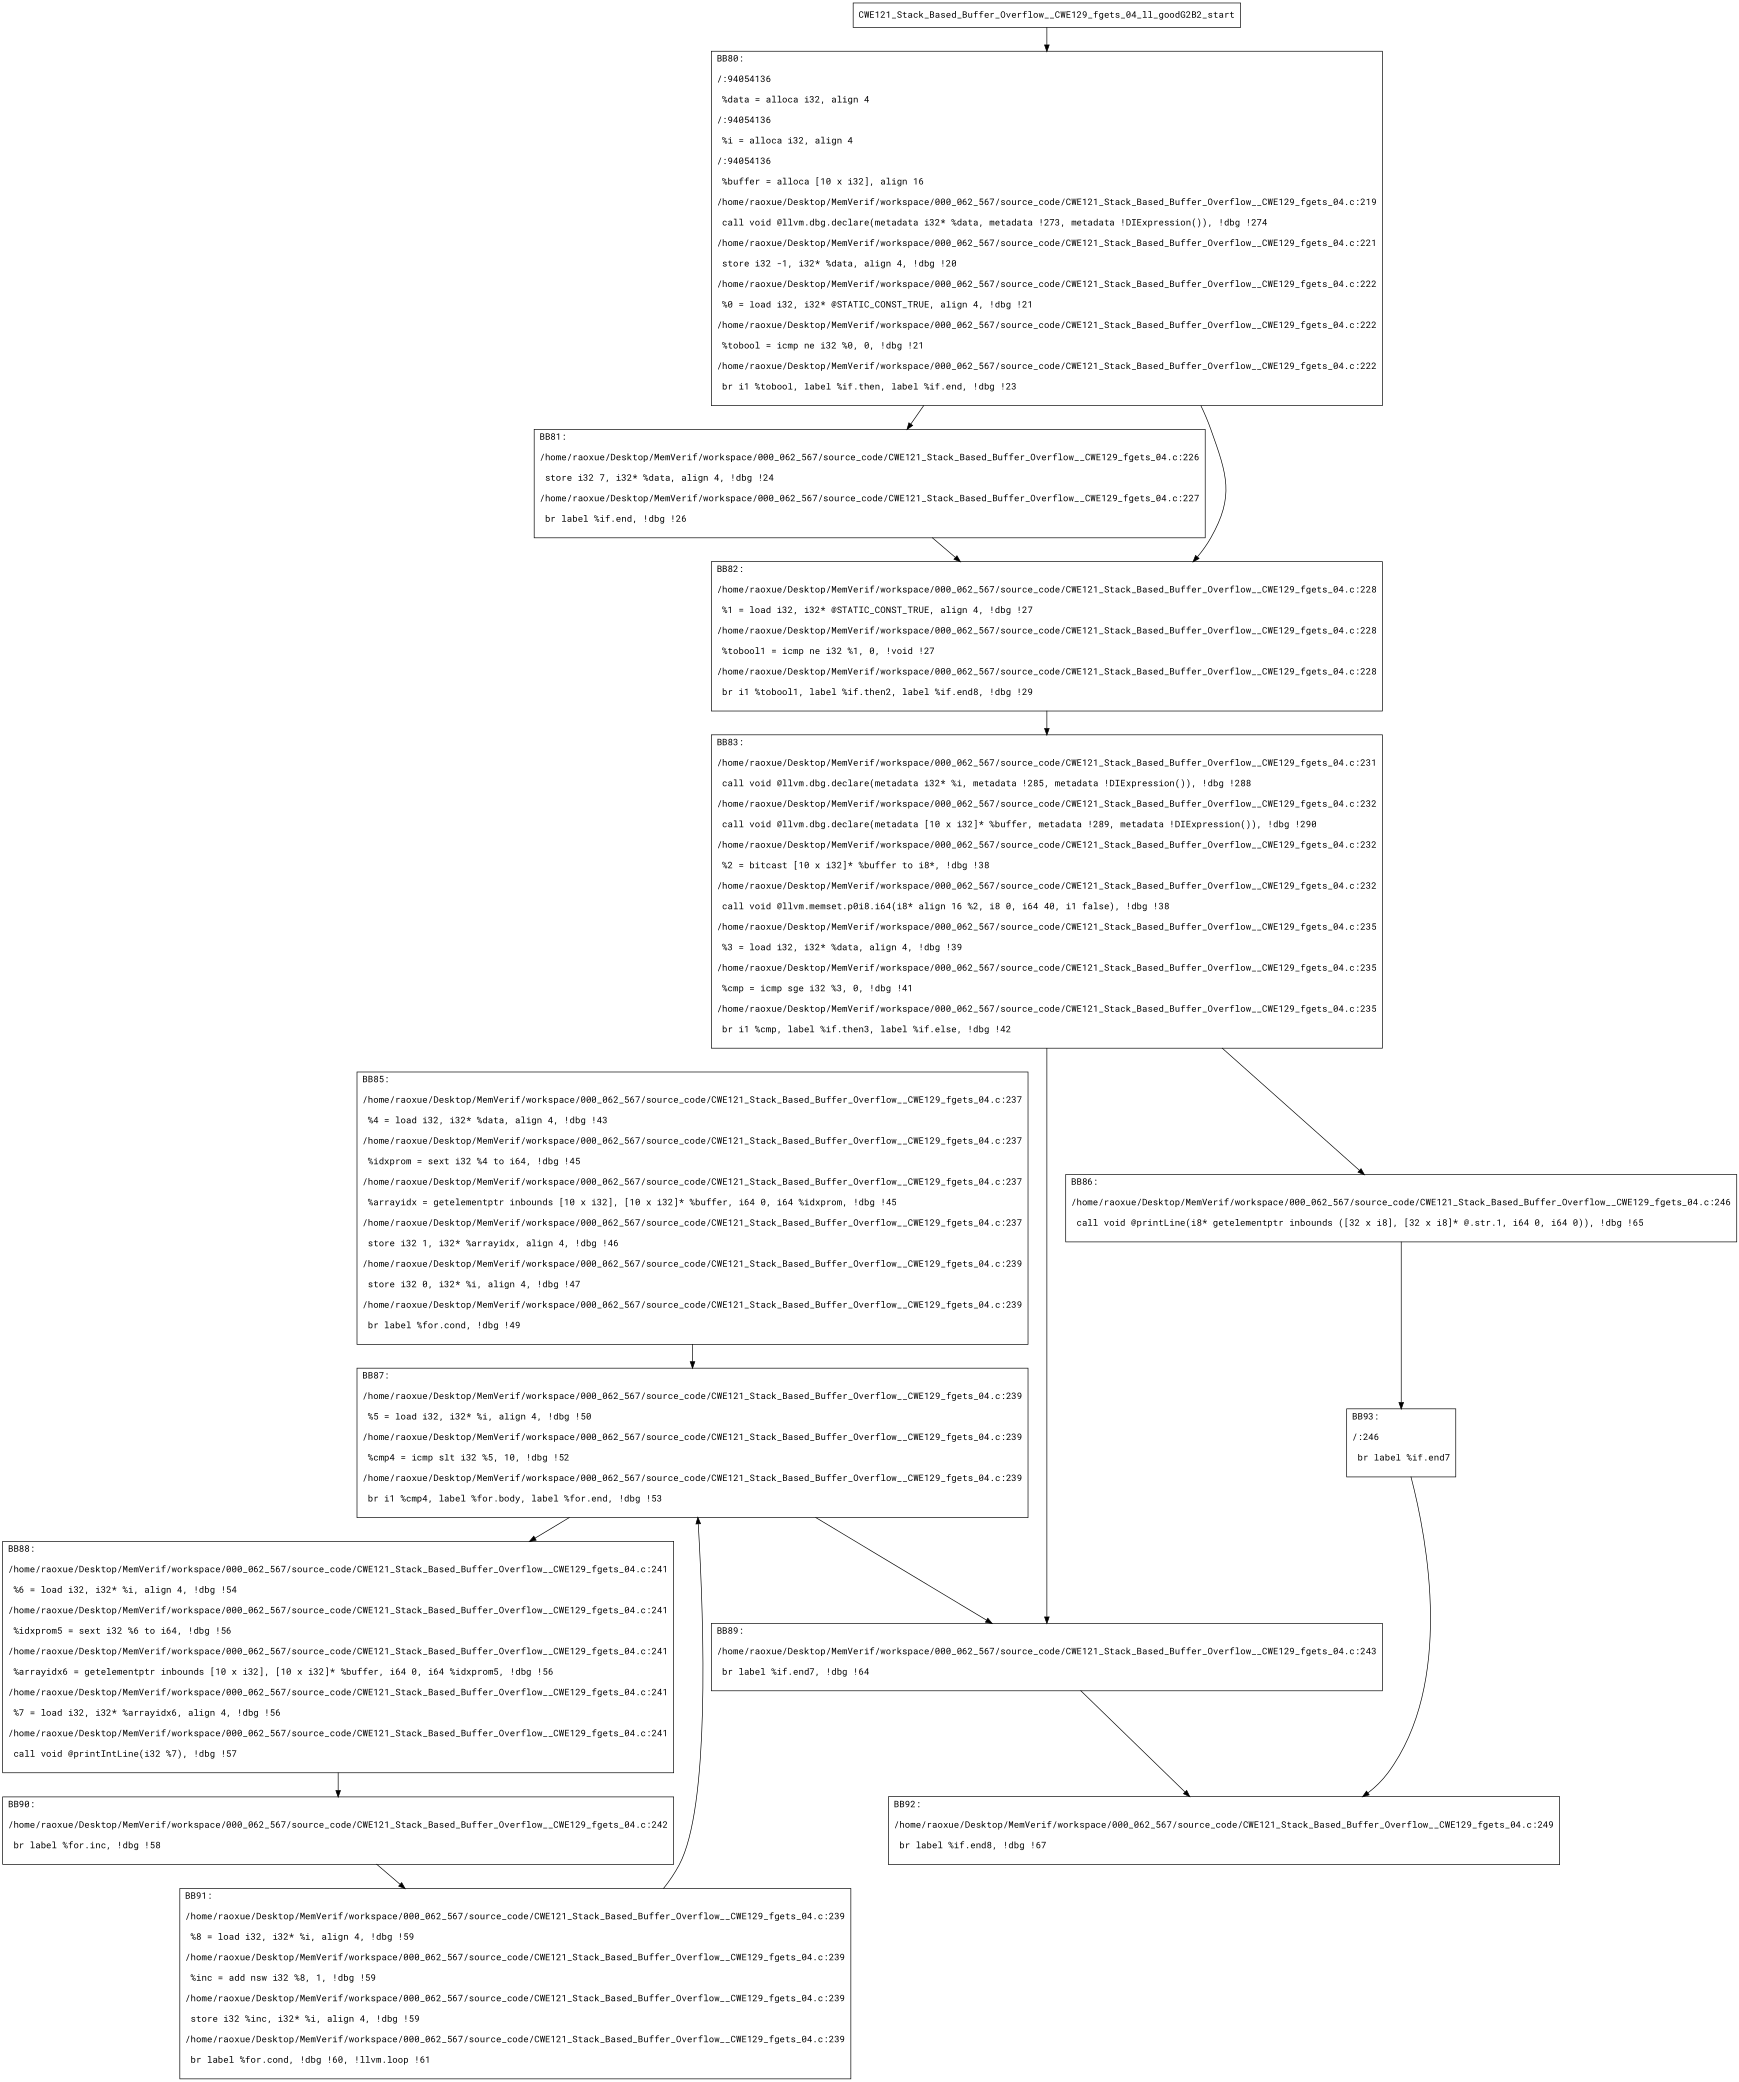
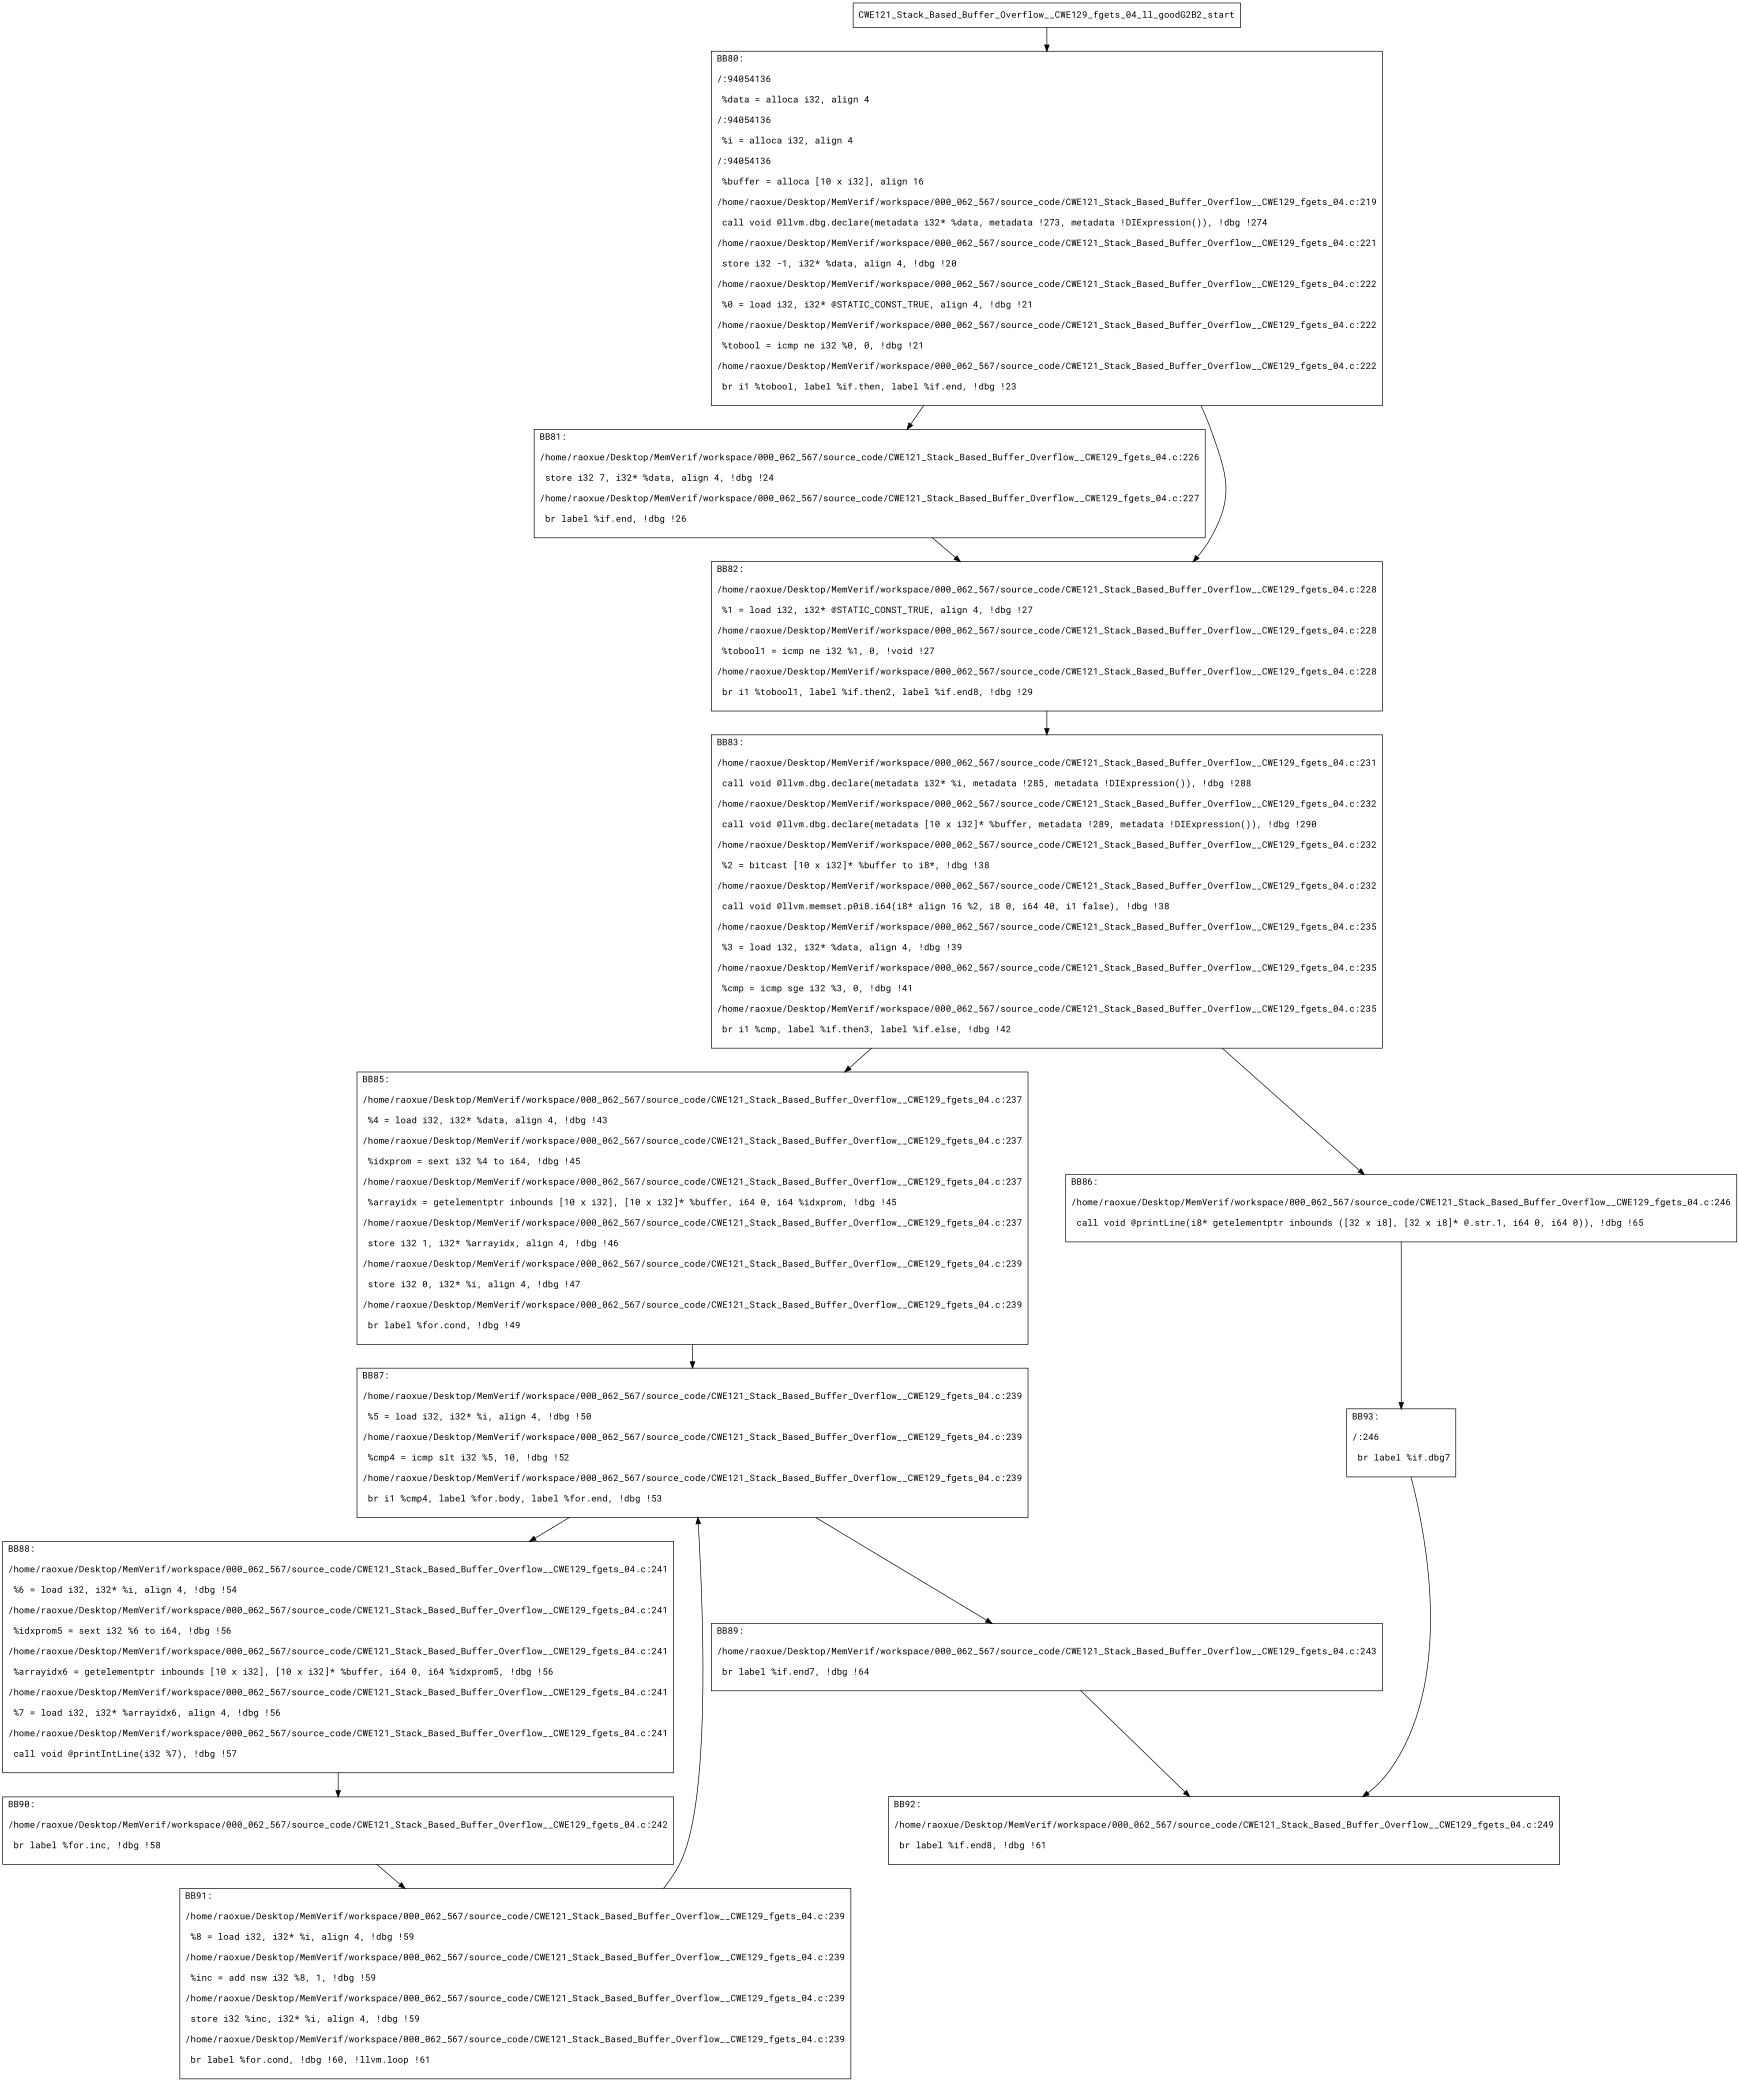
  digraph {
    fontname="Roboto Mono"
    node [fontname="Roboto Mono" shape=record]
    edge [fontname="Roboto Mono"]
    n1 [label="{CWE121_Stack_Based_Buffer_Overflow__CWE129_fgets_04_ll_goodG2B2_start}"]
    n2 [label="{BB80:\l\l/:94054136\l\n  %data = alloca i32, align 4\l\n/:94054136\l\n  %i = alloca i32, align 4\l\n/:94054136\l\n  %buffer = alloca [10 x i32], align 16\l\n/home/raoxue/Desktop/MemVerif/workspace/000_062_567/source_code/CWE121_Stack_Based_Buffer_Overflow__CWE129_fgets_04.c:219\l\n  call void @llvm.dbg.declare(metadata i32* %data, metadata !273, metadata !DIExpression()), !dbg !274\l\n/home/raoxue/Desktop/MemVerif/workspace/000_062_567/source_code/CWE121_Stack_Based_Buffer_Overflow__CWE129_fgets_04.c:221\l\n  store i32 -1, i32* %data, align 4, !dbg !20\l\n/home/raoxue/Desktop/MemVerif/workspace/000_062_567/source_code/CWE121_Stack_Based_Buffer_Overflow__CWE129_fgets_04.c:222\l\n  %0 = load i32, i32* @STATIC_CONST_TRUE, align 4, !dbg !21\l\n/home/raoxue/Desktop/MemVerif/workspace/000_062_567/source_code/CWE121_Stack_Based_Buffer_Overflow__CWE129_fgets_04.c:222\l\n  %tobool = icmp ne i32 %0, 0, !dbg !21\l\n/home/raoxue/Desktop/MemVerif/workspace/000_062_567/source_code/CWE121_Stack_Based_Buffer_Overflow__CWE129_fgets_04.c:222\l\n  br i1 %tobool, label %if.then, label %if.end, !dbg !23\l\n}"]
    n3 [label="{BB81:\l\l/home/raoxue/Desktop/MemVerif/workspace/000_062_567/source_code/CWE121_Stack_Based_Buffer_Overflow__CWE129_fgets_04.c:226\l\n  store i32 7, i32* %data, align 4, !dbg !24\l\n/home/raoxue/Desktop/MemVerif/workspace/000_062_567/source_code/CWE121_Stack_Based_Buffer_Overflow__CWE129_fgets_04.c:227\l\n  br label %if.end, !dbg !26\l\n}"]
    n4 [label="{BB82:\l\l/home/raoxue/Desktop/MemVerif/workspace/000_062_567/source_code/CWE121_Stack_Based_Buffer_Overflow__CWE129_fgets_04.c:228\l\n  %1 = load i32, i32* @STATIC_CONST_TRUE, align 4, !dbg !27\l\n/home/raoxue/Desktop/MemVerif/workspace/000_062_567/source_code/CWE121_Stack_Based_Buffer_Overflow__CWE129_fgets_04.c:228\l\n  %tobool1 = icmp ne i32 %1, 0, !void !27\l\n/home/raoxue/Desktop/MemVerif/workspace/000_062_567/source_code/CWE121_Stack_Based_Buffer_Overflow__CWE129_fgets_04.c:228\l\n  br i1 %tobool1, label %if.then2, label %if.end8, !dbg !29\l\n}"]
    n5 [label="{BB83:\l\l/home/raoxue/Desktop/MemVerif/workspace/000_062_567/source_code/CWE121_Stack_Based_Buffer_Overflow__CWE129_fgets_04.c:231\l\n  call void @llvm.dbg.declare(metadata i32* %i, metadata !285, metadata !DIExpression()), !dbg !288\l\n/home/raoxue/Desktop/MemVerif/workspace/000_062_567/source_code/CWE121_Stack_Based_Buffer_Overflow__CWE129_fgets_04.c:232\l\n  call void @llvm.dbg.declare(metadata [10 x i32]* %buffer, metadata !289, metadata !DIExpression()), !dbg !290\l\n/home/raoxue/Desktop/MemVerif/workspace/000_062_567/source_code/CWE121_Stack_Based_Buffer_Overflow__CWE129_fgets_04.c:232\l\n  %2 = bitcast [10 x i32]* %buffer to i8*, !dbg !38\l\n/home/raoxue/Desktop/MemVerif/workspace/000_062_567/source_code/CWE121_Stack_Based_Buffer_Overflow__CWE129_fgets_04.c:232\l\n  call void @llvm.memset.p0i8.i64(i8* align 16 %2, i8 0, i64 40, i1 false), !dbg !38\l\n/home/raoxue/Desktop/MemVerif/workspace/000_062_567/source_code/CWE121_Stack_Based_Buffer_Overflow__CWE129_fgets_04.c:235\l\n  %3 = load i32, i32* %data, align 4, !dbg !39\l\n/home/raoxue/Desktop/MemVerif/workspace/000_062_567/source_code/CWE121_Stack_Based_Buffer_Overflow__CWE129_fgets_04.c:235\l\n  %cmp = icmp sge i32 %3, 0, !dbg !41\l\n/home/raoxue/Desktop/MemVerif/workspace/000_062_567/source_code/CWE121_Stack_Based_Buffer_Overflow__CWE129_fgets_04.c:235\l\n  br i1 %cmp, label %if.then3, label %if.else, !dbg !42\l\n}"]
    n6 [label="{BB85:\l\l/home/raoxue/Desktop/MemVerif/workspace/000_062_567/source_code/CWE121_Stack_Based_Buffer_Overflow__CWE129_fgets_04.c:237\l\n  %4 = load i32, i32* %data, align 4, !dbg !43\l\n/home/raoxue/Desktop/MemVerif/workspace/000_062_567/source_code/CWE121_Stack_Based_Buffer_Overflow__CWE129_fgets_04.c:237\l\n  %idxprom = sext i32 %4 to i64, !dbg !45\l\n/home/raoxue/Desktop/MemVerif/workspace/000_062_567/source_code/CWE121_Stack_Based_Buffer_Overflow__CWE129_fgets_04.c:237\l\n  %arrayidx = getelementptr inbounds [10 x i32], [10 x i32]* %buffer, i64 0, i64 %idxprom, !dbg !45\l\n/home/raoxue/Desktop/MemVerif/workspace/000_062_567/source_code/CWE121_Stack_Based_Buffer_Overflow__CWE129_fgets_04.c:237\l\n  store i32 1, i32* %arrayidx, align 4, !dbg !46\l\n/home/raoxue/Desktop/MemVerif/workspace/000_062_567/source_code/CWE121_Stack_Based_Buffer_Overflow__CWE129_fgets_04.c:239\l\n  store i32 0, i32* %i, align 4, !dbg !47\l\n/home/raoxue/Desktop/MemVerif/workspace/000_062_567/source_code/CWE121_Stack_Based_Buffer_Overflow__CWE129_fgets_04.c:239\l\n  br label %for.cond, !dbg !49\l\n}"]
    n7 [label="{BB86:\l\l/home/raoxue/Desktop/MemVerif/workspace/000_062_567/source_code/CWE121_Stack_Based_Buffer_Overflow__CWE129_fgets_04.c:246\l\n  call void @printLine(i8* getelementptr inbounds ([32 x i8], [32 x i8]* @.str.1, i64 0, i64 0)), !dbg !65\l\n}"]
    n8 [label="{BB87:\l\l/home/raoxue/Desktop/MemVerif/workspace/000_062_567/source_code/CWE121_Stack_Based_Buffer_Overflow__CWE129_fgets_04.c:239\l\n  %5 = load i32, i32* %i, align 4, !dbg !50\l\n/home/raoxue/Desktop/MemVerif/workspace/000_062_567/source_code/CWE121_Stack_Based_Buffer_Overflow__CWE129_fgets_04.c:239\l\n  %cmp4 = icmp slt i32 %5, 10, !dbg !52\l\n/home/raoxue/Desktop/MemVerif/workspace/000_062_567/source_code/CWE121_Stack_Based_Buffer_Overflow__CWE129_fgets_04.c:239\l\n  br i1 %cmp4, label %for.body, label %for.end, !dbg !53\l\n}"]
-   n9 [label="{BB93:\l\l/:246\l\n  br label %if.end7\l\n}"]
+   n9 [label="{BB93:\l\l/:246\l\n  br label %if.dbg7\l\n}"]
    n10 [label="{BB88:\l\l/home/raoxue/Desktop/MemVerif/workspace/000_062_567/source_code/CWE121_Stack_Based_Buffer_Overflow__CWE129_fgets_04.c:241\l\n  %6 = load i32, i32* %i, align 4, !dbg !54\l\n/home/raoxue/Desktop/MemVerif/workspace/000_062_567/source_code/CWE121_Stack_Based_Buffer_Overflow__CWE129_fgets_04.c:241\l\n  %idxprom5 = sext i32 %6 to i64, !dbg !56\l\n/home/raoxue/Desktop/MemVerif/workspace/000_062_567/source_code/CWE121_Stack_Based_Buffer_Overflow__CWE129_fgets_04.c:241\l\n  %arrayidx6 = getelementptr inbounds [10 x i32], [10 x i32]* %buffer, i64 0, i64 %idxprom5, !dbg !56\l\n/home/raoxue/Desktop/MemVerif/workspace/000_062_567/source_code/CWE121_Stack_Based_Buffer_Overflow__CWE129_fgets_04.c:241\l\n  %7 = load i32, i32* %arrayidx6, align 4, !dbg !56\l\n/home/raoxue/Desktop/MemVerif/workspace/000_062_567/source_code/CWE121_Stack_Based_Buffer_Overflow__CWE129_fgets_04.c:241\l\n  call void @printIntLine(i32 %7), !dbg !57\l\n}"]
    n11 [label="{BB89:\l\l/home/raoxue/Desktop/MemVerif/workspace/000_062_567/source_code/CWE121_Stack_Based_Buffer_Overflow__CWE129_fgets_04.c:243\l\n  br label %if.end7, !dbg !64\l\n}"]
-   n12 [label="{BB92:\l\l/home/raoxue/Desktop/MemVerif/workspace/000_062_567/source_code/CWE121_Stack_Based_Buffer_Overflow__CWE129_fgets_04.c:249\l\n  br label %if.end8, !dbg !67\l\n}"]
+   n12 [label="{BB92:\l\l/home/raoxue/Desktop/MemVerif/workspace/000_062_567/source_code/CWE121_Stack_Based_Buffer_Overflow__CWE129_fgets_04.c:249\l\n  br label %if.end8, !dbg !61\l\n}"]
    n13 [label="{BB90:\l\l/home/raoxue/Desktop/MemVerif/workspace/000_062_567/source_code/CWE121_Stack_Based_Buffer_Overflow__CWE129_fgets_04.c:242\l\n  br label %for.inc, !dbg !58\l\n}"]
    n14 [label="{BB91:\l\l/home/raoxue/Desktop/MemVerif/workspace/000_062_567/source_code/CWE121_Stack_Based_Buffer_Overflow__CWE129_fgets_04.c:239\l\n  %8 = load i32, i32* %i, align 4, !dbg !59\l\n/home/raoxue/Desktop/MemVerif/workspace/000_062_567/source_code/CWE121_Stack_Based_Buffer_Overflow__CWE129_fgets_04.c:239\l\n  %inc = add nsw i32 %8, 1, !dbg !59\l\n/home/raoxue/Desktop/MemVerif/workspace/000_062_567/source_code/CWE121_Stack_Based_Buffer_Overflow__CWE129_fgets_04.c:239\l\n  store i32 %inc, i32* %i, align 4, !dbg !59\l\n/home/raoxue/Desktop/MemVerif/workspace/000_062_567/source_code/CWE121_Stack_Based_Buffer_Overflow__CWE129_fgets_04.c:239\l\n  br label %for.cond, !dbg !60, !llvm.loop !61\l\n}"]
    n1 -> n2
    n2 -> n3
    n2 -> n4
    n3 -> n4
    n4 -> n5
-   n5 -> n11
+   n5 -> n6
    n5 -> n7
    n6 -> n8
    n7 -> n9
    n8 -> n10
    n8 -> n11
    n9 -> n12
    n10 -> n13
    n11 -> n12
    n13 -> n14
    n14 -> n8
  }
